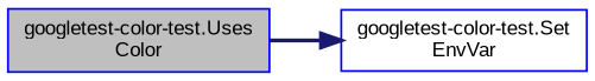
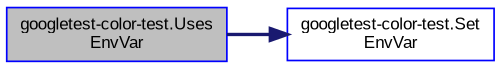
  digraph {
    rankdir=LR
    fontname="Liberation Sans"
    node [color=blue fontname="Liberation Sans" fontsize=10 shape=record]
-   n1 [fillcolor=grey75 fontcolor=black height=0.2 label="googletest-color-test.Uses\lColor" style=filled width=0.4]
+   n1 [fillcolor=grey75 fontcolor=black height=0.2 label="googletest-color-test.Uses\lEnvVar" style=filled width=0.4]
    n2 [height=0.2 label="googletest-color-test.Set\lEnvVar" width=0.4]
    n1 -> n2 [color=midnightblue fontname="Liberation Sans" fontsize=10 labelfontname=Helvetica labelfontsize=10 style=bold]
  }
